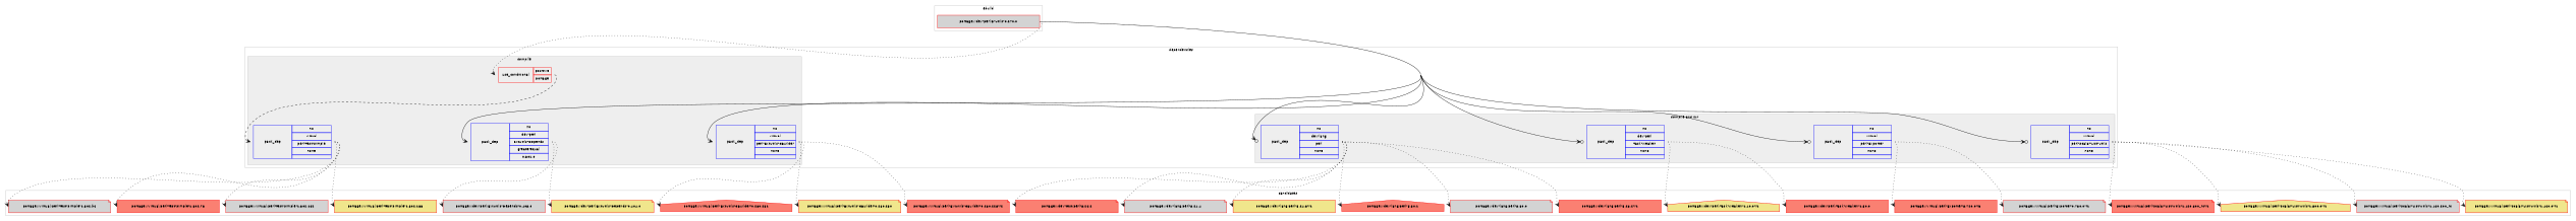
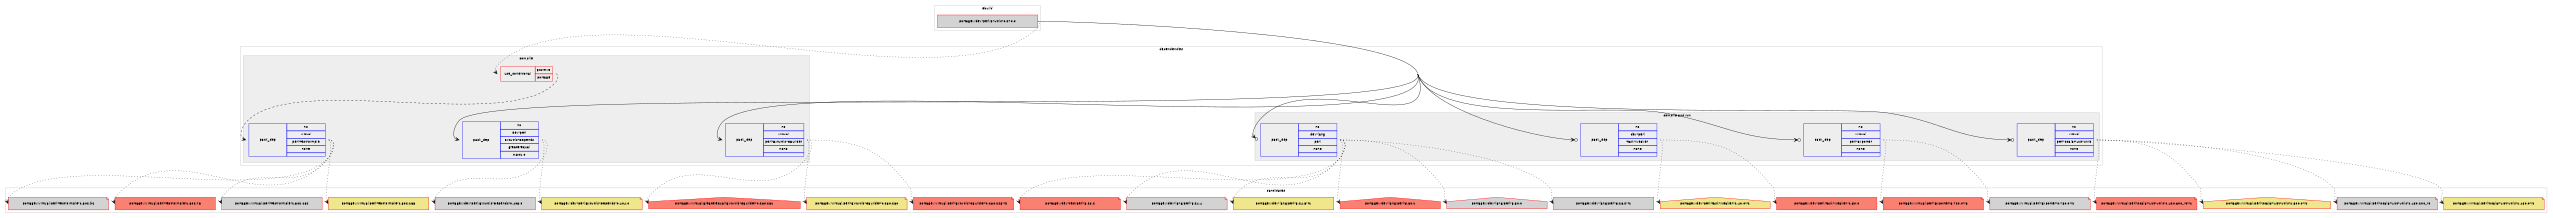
  digraph {
    compound=true
    concentrate=true
    fontname=Helvetica
    fontsize=10
    newrank=true
    rankdir=TB
    ranksep=1.5
    node [color=red fillcolor=salmon fontname=Helvetica fontsize=10 shape=note style=filled]
    edge [arrowhead=vee headport=w style=dotted tailport=e weight=100]
    n1 [fillcolor=lightgrey label="portage://dev-perl/B-Utils-0.270.0" shape=box width=4]
    n2 [color=blue label=<<TABLE BORDER="0" CELLBORDER="1" CELLSPACING="0" CELLPADDING="4" WIDTH="220"><TR><TD ROWSPAN="6" CELLPADDING="30">pack_dep</TD></TR><TR><TD WIDTH="110">no</TD></TR><TR><TD>virtual</TD></TR><TR><TD>perl-Test-Simple</TD></TR><TR><TD>none</TD></TR><TR><TD></TD></TR></TABLE>> shape=none fillcolor="" style=""]
    n3 [label=<<TABLE BORDER="0" CELLBORDER="1" CELLSPACING="0" CELLPADDING="4"><TR><TD ROWSPAN="3" CELLPADDING="10">use_conditional</TD></TR><TR><TD>positive</TD></TR><TR><TD>portage</TD></TR></TABLE>> shape=none fillcolor="" style=""]
    n4 [color=blue label=<<TABLE BORDER="0" CELLBORDER="1" CELLSPACING="0" CELLPADDING="4" WIDTH="220"><TR><TD ROWSPAN="6" CELLPADDING="30">pack_dep</TD></TR><TR><TD WIDTH="110">no</TD></TR><TR><TD>dev-perl</TD></TR><TR><TD>ExtUtils-Depends</TD></TR><TR><TD>greaterequal</TD></TR><TR><TD>0.301.0</TD></TR></TABLE>> shape=none fillcolor="" style=""]
    n5 [color=blue label=<<TABLE BORDER="0" CELLBORDER="1" CELLSPACING="0" CELLPADDING="4" WIDTH="220"><TR><TD ROWSPAN="6" CELLPADDING="30">pack_dep</TD></TR><TR><TD WIDTH="110">no</TD></TR><TR><TD>virtual</TD></TR><TR><TD>perl-ExtUtils-CBuilder</TD></TR><TR><TD>none</TD></TR><TR><TD></TD></TR></TABLE>> shape=none fillcolor="" style=""]
    n6 [color=blue label=<<TABLE BORDER="0" CELLBORDER="1" CELLSPACING="0" CELLPADDING="4" WIDTH="220"><TR><TD ROWSPAN="6" CELLPADDING="30">pack_dep</TD></TR><TR><TD WIDTH="110">no</TD></TR><TR><TD>dev-lang</TD></TR><TR><TD>perl</TD></TR><TR><TD>none</TD></TR><TR><TD></TD></TR></TABLE>> shape=none fillcolor="" style=""]
    n7 [color=blue label=<<TABLE BORDER="0" CELLBORDER="1" CELLSPACING="0" CELLPADDING="4" WIDTH="220"><TR><TD ROWSPAN="6" CELLPADDING="30">pack_dep</TD></TR><TR><TD WIDTH="110">no</TD></TR><TR><TD>dev-perl</TD></TR><TR><TD>Task-Weaken</TD></TR><TR><TD>none</TD></TR><TR><TD></TD></TR></TABLE>> shape=none fillcolor="" style=""]
    n8 [color=blue label=<<TABLE BORDER="0" CELLBORDER="1" CELLSPACING="0" CELLPADDING="4" WIDTH="220"><TR><TD ROWSPAN="6" CELLPADDING="30">pack_dep</TD></TR><TR><TD WIDTH="110">no</TD></TR><TR><TD>virtual</TD></TR><TR><TD>perl-Exporter</TD></TR><TR><TD>none</TD></TR><TR><TD></TD></TR></TABLE>> shape=none fillcolor="" style=""]
    n9 [color=blue label=<<TABLE BORDER="0" CELLBORDER="1" CELLSPACING="0" CELLPADDING="4" WIDTH="220"><TR><TD ROWSPAN="6" CELLPADDING="30">pack_dep</TD></TR><TR><TD WIDTH="110">no</TD></TR><TR><TD>virtual</TD></TR><TR><TD>perl-Scalar-List-Utils</TD></TR><TR><TD>none</TD></TR><TR><TD></TD></TR></TABLE>> shape=none fillcolor="" style=""]
    n10 [fillcolor=khaki label="portage://virtual/perl-Test-Simple-1.302.133" shape=box width=4]
    n11 [fillcolor=lightgrey label="portage://virtual/perl-Test-Simple-1.302.162" shape=box width=4]
    n12 [label="portage://virtual/perl-Test-Simple-1.302.73" shape=box width=4]
    n13 [fillcolor=lightgrey label="portage://virtual/perl-Test-Simple-1.302.96" width=4]
    n14 [fillcolor=khaki label="portage://dev-perl/ExtUtils-Depends-0.404.0" width=4]
    n15 [fillcolor=lightgrey label="portage://dev-perl/ExtUtils-Depends-0.405.0" shape=box width=4]
    n16 [label="portage://virtual/perl-ExtUtils-CBuilder-0.280.225-r2" width=4]
    n17 [fillcolor=khaki label="portage://virtual/perl-ExtUtils-CBuilder-0.280.230" width=4]
-   n18 [label="portage://virtual/perl-ExtUtils-CBuilder-0.280.231" shape=house width=4]
+   n18 [label="portage://virtual/greaterequal-ExtUtils-CBuilder-0.280.231" shape=house width=4]
    n19 [fillcolor=khaki label="portage://dev-lang/perl-5.24.3-r1" shape=box width=4]
    n20 [fillcolor=lightgrey label="portage://dev-lang/perl-5.24.4" width=4]
    n21 [label="portage://dev-test/perl-5.26.2" width=4]
-   n22 [label="portage://dev-lang/perl-5.28.2-r1" shape=box width=4]
-   n23 [fillcolor=lightgrey label="portage://dev-lang/perl-5.30.0" width=4]
+   n22 [fillcolor=lightgrey label="portage://dev-lang/perl-5.28.2-r1" shape=box width=4]
+   n23 [fillcolor=lightgrey label="portage://dev-lang/perl-5.30.0" shape=house width=4]
    n24 [label="portage://dev-lang/perl-5.30.1" shape=house width=4]
    n25 [fillcolor=khaki label="portage://dev-perl/Task-Weaken-1.40.0-r1" shape=house width=4]
    n26 [label="portage://dev-perl/Task-Weaken-1.50.0" shape=box width=4]
-   n27 [label="portage://virtual/perl-Exporter-5.720.0-r3" shape=box width=4]
+   n27 [label="portage://virtual/perl-Exporter-5.720.0-r3" width=4]
    n28 [fillcolor=lightgrey label="portage://virtual/perl-Exporter-0.730.0-r1" width=4]
    n29 [label="portage://virtual/perl-Scalar-List-Utils-1.420.800_rc-r1" width=4]
    n30 [fillcolor=khaki label="portage://virtual/perl-Scalar-List-Utils-1.460.0-r1" width=4]
    n31 [fillcolor=lightgrey label="portage://virtual/perl-Scalar-List-Utils-1.460.200_rc" width=4]
    n32 [fillcolor=khaki label="portage://virtual/perl-Scalar-List-Utils-1.500.0-r1" shape=house width=4]
    subgraph cluster_1 {
      color=gray
      label=<<i>dependencies</i>>
      subgraph cluster_2 {
        color=gray
        fillcolor="#eeeeee"
        label=<<i>compile</i>>
        style=filled
        subgraph sub_3 {
          color=gray
          fillcolor="#eeeeee"
          label=<<i>compile</i>>
          style=filled
          n3
          subgraph sub_4 {
            color=gray
            fillcolor="#eeeeee"
            label=<<i>compile</i>>
            style=filled
            n2
          }
        }
        subgraph sub_5 {
          color=gray
          fillcolor="#eeeeee"
          label=<<i>compile</i>>
          style=filled
          n4
        }
        subgraph sub_6 {
          color=gray
          fillcolor="#eeeeee"
          label=<<i>compile</i>>
          style=filled
          n5
        }
      }
      subgraph cluster_7 {
        color=gray
        fillcolor="#eeeeee"
        label=<<i>compile and run</i>>
        style=filled
        subgraph sub_8 {
          color=gray
          fillcolor="#eeeeee"
          label=<<i>compile and run</i>>
          style=filled
          n6
        }
        subgraph sub_9 {
          color=gray
          fillcolor="#eeeeee"
          label=<<i>compile and run</i>>
          style=filled
          n7
        }
        subgraph sub_10 {
          color=gray
          fillcolor="#eeeeee"
          label=<<i>compile and run</i>>
          style=filled
          n8
        }
        subgraph sub_11 {
          color=gray
          fillcolor="#eeeeee"
          label=<<i>compile and run</i>>
          style=filled
          n9
        }
      }
      subgraph cluster_12 {
        color=gray
        fillcolor="#eeeeee"
        label=<<i>run</i>>
        style=filled
      }
    }
    subgraph cluster_13 {
      color=gray
      label=<<i>ebuild</i>>
      rank=same
      n1
    }
    subgraph cluster_14 {
      color=gray
      label=<<i>candidates</i>>
      rank=same
      subgraph sub_15 {
        color=black
        label=<<i>candidates</i>>
        nodesep=1
        rank=same
        n10
        n11
        n12
        n13
      }
      subgraph sub_16 {
        color=black
        label=<<i>candidates</i>>
        nodesep=1
        rank=same
        n14
        n15
      }
      subgraph sub_17 {
        color=black
        label=<<i>candidates</i>>
        nodesep=1
        rank=same
        n16
        n17
        n18
      }
      subgraph sub_18 {
        color=black
        label=<<i>candidates</i>>
        nodesep=1
        rank=same
        n19
        n20
        n21
        n22
        n23
        n24
      }
      subgraph sub_19 {
        color=black
        label=<<i>candidates</i>>
        nodesep=1
        rank=same
        n25
        n26
      }
      subgraph sub_20 {
        color=black
        label=<<i>candidates</i>>
        nodesep=1
        rank=same
        n27
        n28
      }
      subgraph sub_21 {
        color=black
        label=<<i>candidates</i>>
        nodesep=1
        rank=same
        n29
        n30
        n31
        n32
      }
    }
    n1 -> n3 [weight=20]
    n1 -> n4 [style=solid weight=20]
    n1 -> n5 [style=solid weight=20]
    n1 -> n6 [arrowhead=odotvee style=solid weight=20]
    n1 -> n7 [arrowhead=odotvee style=solid weight=20]
    n1 -> n8 [arrowhead=odotvee style=solid weight=20]
    n1 -> n9 [arrowhead=odotvee style=solid weight=20]
    n2 -> n10
    n2 -> n11
    n2 -> n12
    n2 -> n13
    n3 -> n2 [style=dashed weight=20]
    n4 -> n14
    n4 -> n15
    n5 -> n16
    n5 -> n17
    n5 -> n18
    n6 -> n19
    n6 -> n20
    n6 -> n21
    n6 -> n22
    n6 -> n23
    n6 -> n24
    n7 -> n25
    n7 -> n26
    n8 -> n27
    n8 -> n28
    n9 -> n29
    n9 -> n30
    n9 -> n31
    n9 -> n32
  }
